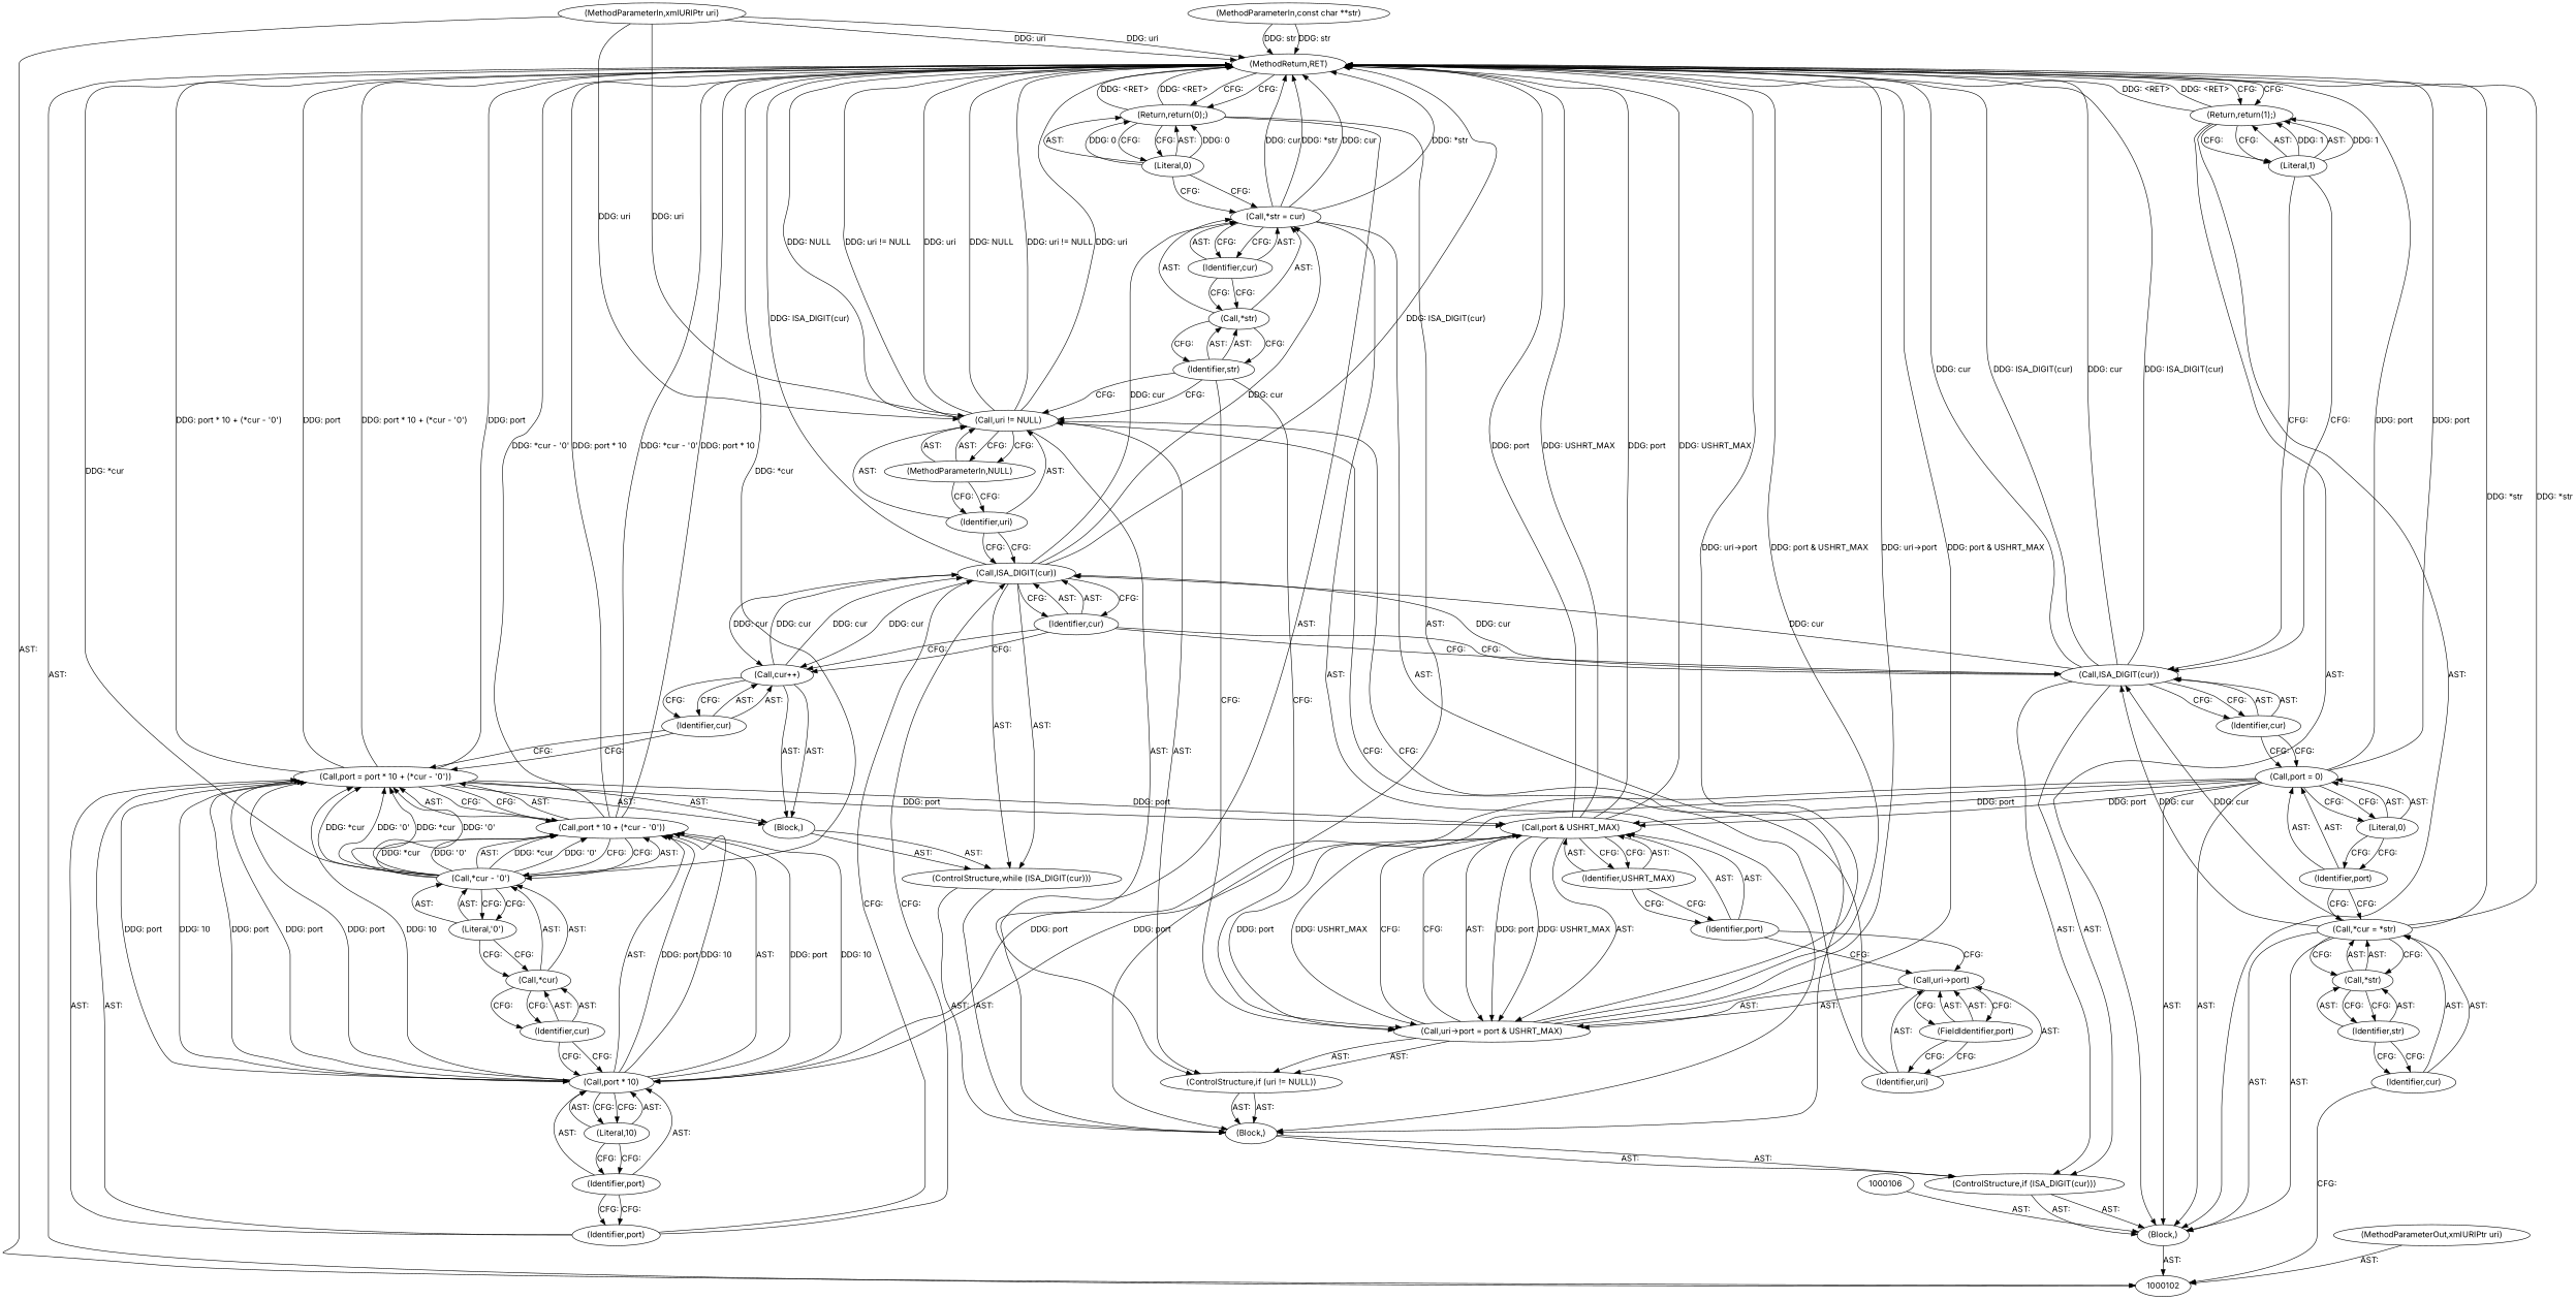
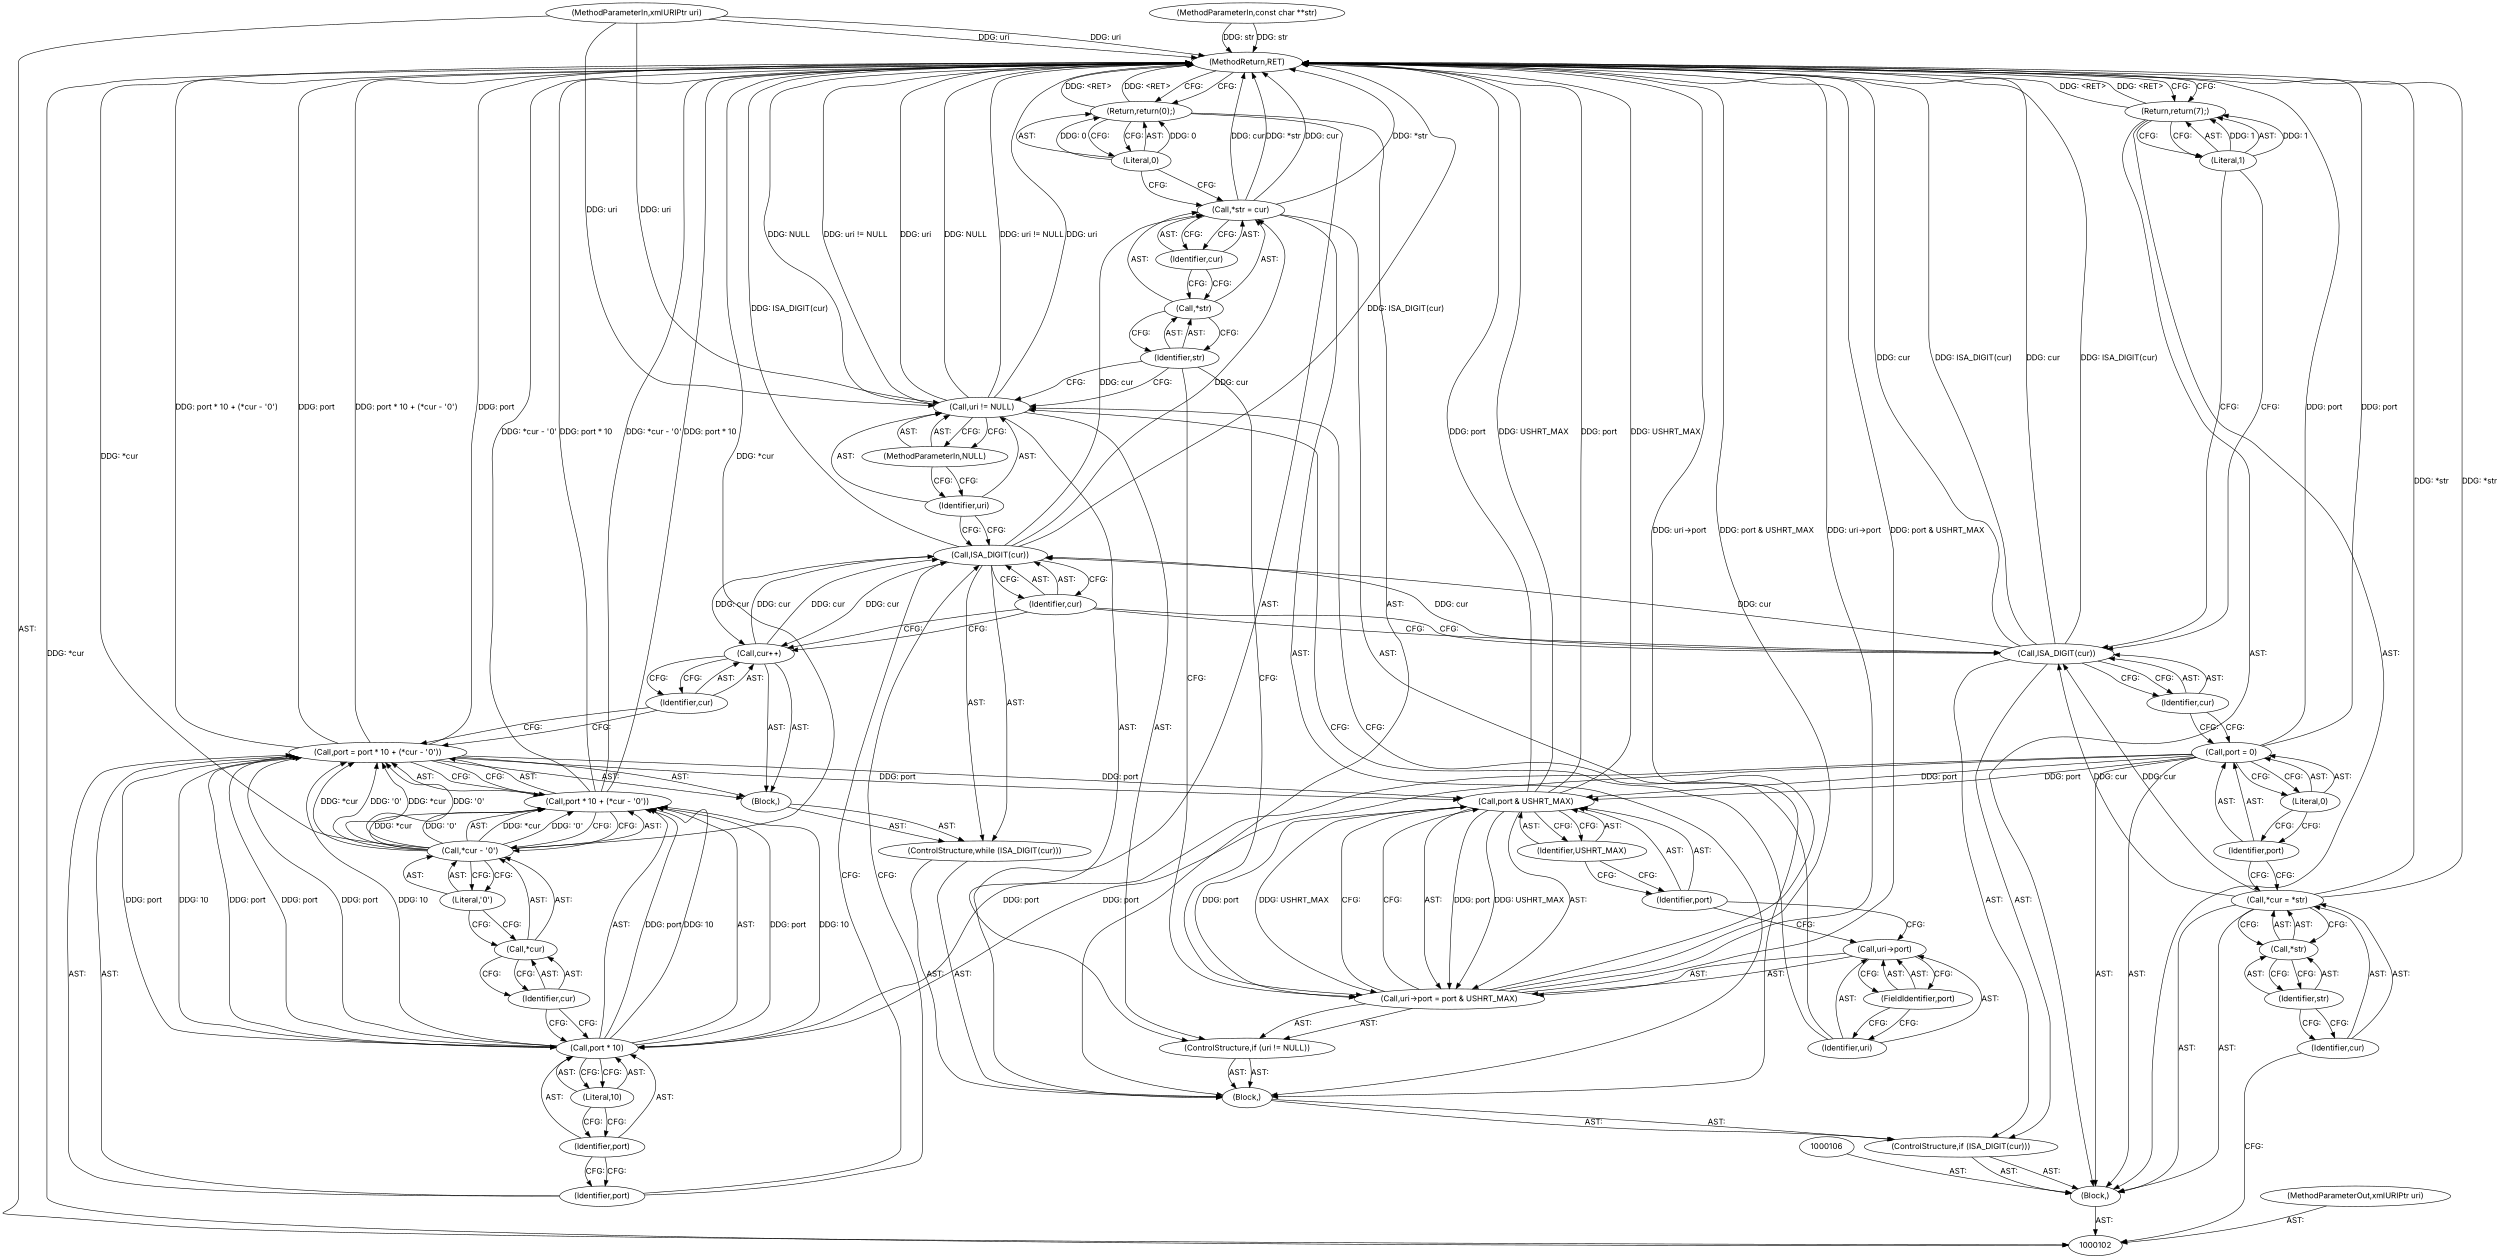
  digraph {
    fontname=Inter
    node [fontname=Inter]
    edge [fontname=Inter]
    n1 [label="(MethodReturn,RET)"]
    n2 [label="(Return,return(0);)"]
-   n3 [label="(Return,return(1);)"]
+   n3 [label="(Return,return(7);)"]
    1000102
    n5 [label="(Block,)"]
    n6 [label="(Literal,0)"]
    n7 [label="(Literal,1)"]
    n8 [label="(Block,)"]
    n9 [label="(MethodParameterIn,xmlURIPtr uri)"]
    n10 [label="(Call,uri != NULL)"]
    n11 [label="(MethodParameterIn,NULL)"]
    n12 [label="(ControlStructure,if (uri != NULL))"]
    n13 [label="(MethodParameterOut,xmlURIPtr uri)"]
    n14 [label="(MethodParameterIn,const char **str)"]
    n15 [label="(Call,cur++)"]
    n16 [label="(Identifier,cur)"]
    n17 [label="(Block,)"]
    n18 [label="(Call,ISA_DIGIT(cur))"]
    n19 [label="(Call,port = port * 10 + (*cur - '0'))"]
    n20 [label="(ControlStructure,while (ISA_DIGIT(cur)))"]
    n21 [label="(Call,*str = cur)"]
    n22 [label="(Identifier,cur)"]
    n23 [label="(Call,port & USHRT_MAX)"]
    n24 [label="(Call,port * 10)"]
    n25 [label="(Call,port * 10 + (*cur - '0'))"]
    n26 [label="(Identifier,uri)"]
    n27 [label="(ControlStructure,if (ISA_DIGIT(cur)))"]
    n28 [label="(FieldIdentifier,port)"]
    n29 [label="(Call,uri->port)"]
    n30 [label="(Identifier,uri)"]
    n31 [label="(Call,uri->port = port & USHRT_MAX)"]
    n32 [label="(Identifier,USHRT_MAX)"]
    n33 [label="(Identifier,port)"]
    n34 [label="(Identifier,cur)"]
    n35 [label="(Call,*str)"]
    n36 [label="(Identifier,str)"]
    n37 [label="(Call,ISA_DIGIT(cur))"]
    n38 [label="(Identifier,cur)"]
    n39 [label="(Call,*cur = *str)"]
    n40 [label="(Call,*str)"]
    n41 [label="(Identifier,str)"]
    n42 [label="(Identifier,cur)"]
    n43 [label="(Call,port = 0)"]
    n44 [label="(Literal,0)"]
    n45 [label="(Identifier,port)"]
    n46 [label="(Literal,10)"]
    n47 [label="(Call,*cur - '0')"]
    n48 [label="(Literal,'0')"]
    n49 [label="(Identifier,port)"]
    n50 [label="(Identifier,port)"]
    n51 [label="(Call,*cur)"]
    n52 [label="(Identifier,cur)"]
    1000106
    n1 -> n2 [label="CFG: "]
    n1 -> n2 [label="CFG: "]
    n1 -> n3 [label="CFG: "]
    n1 -> n3 [label="CFG: "]
-   n1 -> 1000102 [label="AST: "]
+   n1 -> 1000102 [label="DDG: *cur"]
    n2 -> n1 [label="DDG: <RET>"]
    n2 -> n1 [label="DDG: <RET>"]
    n2 -> n5 [label="AST: "]
    n2 -> n5 [label="AST: "]
    n2 -> n6 [label="CFG: "]
    n2 -> n6 [label="CFG: "]
    n3 -> n1 [label="DDG: <RET>"]
    n3 -> n1 [label="DDG: <RET>"]
    n3 -> n7 [label="CFG: "]
    n3 -> n7 [label="CFG: "]
    n3 -> n8 [label="AST: "]
    n3 -> n8 [label="AST: "]
    n5 -> n27 [label="AST: "]
    n5 -> n27 [label="AST: "]
    n6 -> n2 [label="AST: "]
    n6 -> n2 [label="DDG: 0"]
    n6 -> n2 [label="AST: "]
    n6 -> n2 [label="DDG: 0"]
    n6 -> n21 [label="CFG: "]
    n6 -> n21 [label="CFG: "]
    n7 -> n3 [label="AST: "]
    n7 -> n3 [label="DDG: 1"]
    n7 -> n3 [label="AST: "]
    n7 -> n3 [label="DDG: 1"]
    n7 -> n37 [label="CFG: "]
    n7 -> n37 [label="CFG: "]
    n8 -> 1000102 [label="AST: "]
    n9 -> n1 [label="DDG: uri"]
    n9 -> n1 [label="DDG: uri"]
    n9 -> 1000102 [label="AST: "]
    n9 -> n10 [label="DDG: uri"]
    n9 -> n10 [label="DDG: uri"]
    n10 -> n1 [label="DDG: NULL"]
    n10 -> n1 [label="DDG: uri != NULL"]
    n10 -> n1 [label="DDG: uri"]
    n10 -> n1 [label="DDG: NULL"]
    n10 -> n1 [label="DDG: uri != NULL"]
    n10 -> n1 [label="DDG: uri"]
    n10 -> n11 [label="CFG: "]
    n10 -> n11 [label="CFG: "]
    n10 -> n12 [label="AST: "]
    n10 -> n12 [label="AST: "]
    n11 -> n10 [label="AST: "]
    n11 -> n10 [label="AST: "]
    n11 -> n26 [label="CFG: "]
    n11 -> n26 [label="CFG: "]
    n12 -> n5 [label="AST: "]
    n12 -> n5 [label="AST: "]
    n13 -> 1000102 [label="AST: "]
    n14 -> n1 [label="DDG: str"]
    n14 -> n1 [label="DDG: str"]
    n15 -> n16 [label="CFG: "]
    n15 -> n16 [label="CFG: "]
    n15 -> n17 [label="AST: "]
    n15 -> n17 [label="AST: "]
    n15 -> n18 [label="DDG: cur"]
    n15 -> n18 [label="DDG: cur"]
    n16 -> n15 [label="AST: "]
    n16 -> n15 [label="AST: "]
    n16 -> n19 [label="CFG: "]
    n16 -> n19 [label="CFG: "]
    n17 -> n20 [label="AST: "]
    n17 -> n20 [label="AST: "]
    n18 -> n1 [label="DDG: ISA_DIGIT(cur)"]
    n18 -> n1 [label="DDG: ISA_DIGIT(cur)"]
    n18 -> n15 [label="DDG: cur"]
    n18 -> n15 [label="DDG: cur"]
    n18 -> n20 [label="AST: "]
    n18 -> n20 [label="AST: "]
    n18 -> n21 [label="DDG: cur"]
    n18 -> n21 [label="DDG: cur"]
    n18 -> n22 [label="CFG: "]
    n18 -> n22 [label="CFG: "]
    n19 -> n1 [label="DDG: port * 10 + (*cur - '0')"]
    n19 -> n1 [label="DDG: port"]
    n19 -> n1 [label="DDG: port * 10 + (*cur - '0')"]
    n19 -> n1 [label="DDG: port"]
    n19 -> n17 [label="AST: "]
    n19 -> n17 [label="AST: "]
    n19 -> n23 [label="DDG: port"]
    n19 -> n23 [label="DDG: port"]
    n19 -> n24 [label="DDG: port"]
    n19 -> n24 [label="DDG: port"]
    n19 -> n25 [label="CFG: "]
    n19 -> n25 [label="CFG: "]
    n20 -> n5 [label="AST: "]
    n20 -> n5 [label="AST: "]
    n21 -> n1 [label="DDG: cur"]
    n21 -> n1 [label="DDG: *str"]
    n21 -> n1 [label="DDG: cur"]
    n21 -> n1 [label="DDG: *str"]
    n21 -> n5 [label="AST: "]
    n21 -> n5 [label="AST: "]
    n21 -> n34 [label="CFG: "]
    n21 -> n34 [label="CFG: "]
    n22 -> n15 [label="CFG: "]
    n22 -> n15 [label="CFG: "]
    n22 -> n18 [label="AST: "]
    n22 -> n18 [label="AST: "]
    n22 -> n37 [label="CFG: "]
    n22 -> n37 [label="CFG: "]
    n23 -> n1 [label="DDG: port"]
    n23 -> n1 [label="DDG: USHRT_MAX"]
    n23 -> n1 [label="DDG: port"]
    n23 -> n1 [label="DDG: USHRT_MAX"]
    n23 -> n31 [label="AST: "]
    n23 -> n31 [label="DDG: port"]
    n23 -> n31 [label="DDG: USHRT_MAX"]
    n23 -> n31 [label="AST: "]
    n23 -> n31 [label="DDG: port"]
    n23 -> n31 [label="DDG: USHRT_MAX"]
    n23 -> n32 [label="CFG: "]
    n23 -> n32 [label="CFG: "]
    n24 -> n19 [label="DDG: port"]
    n24 -> n19 [label="DDG: 10"]
    n24 -> n19 [label="DDG: port"]
    n24 -> n19 [label="DDG: 10"]
    n24 -> n25 [label="AST: "]
    n24 -> n25 [label="DDG: port"]
    n24 -> n25 [label="DDG: 10"]
    n24 -> n25 [label="AST: "]
    n24 -> n25 [label="DDG: port"]
    n24 -> n25 [label="DDG: 10"]
    n24 -> n46 [label="CFG: "]
    n24 -> n46 [label="CFG: "]
    n25 -> n1 [label="DDG: port * 10"]
    n25 -> n1 [label="DDG: *cur - '0'"]
    n25 -> n1 [label="DDG: port * 10"]
    n25 -> n1 [label="DDG: *cur - '0'"]
    n25 -> n19 [label="AST: "]
    n25 -> n19 [label="AST: "]
    n25 -> n47 [label="CFG: "]
    n25 -> n47 [label="CFG: "]
    n26 -> n10 [label="AST: "]
    n26 -> n10 [label="AST: "]
    n26 -> n18 [label="CFG: "]
    n26 -> n18 [label="CFG: "]
    n27 -> n8 [label="AST: "]
    n27 -> n8 [label="AST: "]
    n28 -> n29 [label="AST: "]
    n28 -> n29 [label="AST: "]
    n28 -> n30 [label="CFG: "]
    n28 -> n30 [label="CFG: "]
    n29 -> n28 [label="CFG: "]
    n29 -> n28 [label="CFG: "]
    n29 -> n31 [label="AST: "]
    n29 -> n31 [label="AST: "]
    n30 -> n10 [label="CFG: "]
    n30 -> n10 [label="CFG: "]
    n30 -> n29 [label="AST: "]
    n30 -> n29 [label="AST: "]
    n31 -> n1 [label="DDG: uri->port"]
    n31 -> n1 [label="DDG: port & USHRT_MAX"]
    n31 -> n1 [label="DDG: uri->port"]
    n31 -> n1 [label="DDG: port & USHRT_MAX"]
    n31 -> n12 [label="AST: "]
    n31 -> n12 [label="AST: "]
    n31 -> n23 [label="CFG: "]
    n31 -> n23 [label="CFG: "]
    n32 -> n23 [label="AST: "]
    n32 -> n23 [label="AST: "]
    n32 -> n33 [label="CFG: "]
    n32 -> n33 [label="CFG: "]
    n33 -> n23 [label="AST: "]
    n33 -> n23 [label="AST: "]
    n33 -> n29 [label="CFG: "]
    n33 -> n29 [label="CFG: "]
    n34 -> n21 [label="AST: "]
    n34 -> n21 [label="AST: "]
    n34 -> n35 [label="CFG: "]
    n34 -> n35 [label="CFG: "]
    n35 -> n21 [label="AST: "]
    n35 -> n21 [label="AST: "]
    n35 -> n36 [label="CFG: "]
    n35 -> n36 [label="CFG: "]
    n36 -> n10 [label="CFG: "]
    n36 -> n10 [label="CFG: "]
    n36 -> n31 [label="CFG: "]
    n36 -> n31 [label="CFG: "]
    n36 -> n35 [label="AST: "]
    n36 -> n35 [label="AST: "]
    n37 -> n1 [label="DDG: cur"]
    n37 -> n1 [label="DDG: ISA_DIGIT(cur)"]
    n37 -> n1 [label="DDG: cur"]
    n37 -> n1 [label="DDG: ISA_DIGIT(cur)"]
    n37 -> n18 [label="DDG: cur"]
    n37 -> n18 [label="DDG: cur"]
    n37 -> n27 [label="AST: "]
    n37 -> n27 [label="AST: "]
    n37 -> n38 [label="CFG: "]
    n37 -> n38 [label="CFG: "]
    n38 -> n37 [label="AST: "]
    n38 -> n37 [label="AST: "]
    n38 -> n43 [label="CFG: "]
    n38 -> n43 [label="CFG: "]
    n39 -> n1 [label="DDG: *str"]
    n39 -> n1 [label="DDG: *str"]
    n39 -> n8 [label="AST: "]
    n39 -> n8 [label="AST: "]
    n39 -> n37 [label="DDG: cur"]
    n39 -> n37 [label="DDG: cur"]
    n39 -> n40 [label="CFG: "]
    n39 -> n40 [label="CFG: "]
    n40 -> n39 [label="AST: "]
    n40 -> n39 [label="AST: "]
    n40 -> n41 [label="CFG: "]
    n40 -> n41 [label="CFG: "]
    n41 -> n40 [label="AST: "]
    n41 -> n40 [label="AST: "]
    n41 -> n42 [label="CFG: "]
    n41 -> n42 [label="CFG: "]
    n42 -> 1000102 [label="CFG: "]
    n42 -> n39 [label="AST: "]
    n42 -> n39 [label="AST: "]
    n43 -> n1 [label="DDG: port"]
    n43 -> n1 [label="DDG: port"]
    n43 -> n8 [label="AST: "]
    n43 -> n8 [label="AST: "]
    n43 -> n23 [label="DDG: port"]
    n43 -> n23 [label="DDG: port"]
    n43 -> n24 [label="DDG: port"]
    n43 -> n24 [label="DDG: port"]
    n43 -> n44 [label="CFG: "]
    n43 -> n44 [label="CFG: "]
    n44 -> n43 [label="AST: "]
    n44 -> n43 [label="AST: "]
    n44 -> n45 [label="CFG: "]
    n44 -> n45 [label="CFG: "]
    n45 -> n39 [label="CFG: "]
    n45 -> n39 [label="CFG: "]
    n45 -> n43 [label="AST: "]
    n45 -> n43 [label="AST: "]
    n46 -> n24 [label="AST: "]
    n46 -> n24 [label="AST: "]
    n46 -> n49 [label="CFG: "]
    n46 -> n49 [label="CFG: "]
    n47 -> n1 [label="DDG: *cur"]
    n47 -> n1 [label="DDG: *cur"]
    n47 -> n19 [label="DDG: *cur"]
    n47 -> n19 [label="DDG: '0'"]
    n47 -> n19 [label="DDG: *cur"]
    n47 -> n19 [label="DDG: '0'"]
    n47 -> n25 [label="AST: "]
    n47 -> n25 [label="DDG: *cur"]
    n47 -> n25 [label="DDG: '0'"]
    n47 -> n25 [label="AST: "]
    n47 -> n25 [label="DDG: *cur"]
    n47 -> n25 [label="DDG: '0'"]
    n47 -> n48 [label="CFG: "]
    n47 -> n48 [label="CFG: "]
    n48 -> n47 [label="AST: "]
    n48 -> n47 [label="AST: "]
    n48 -> n51 [label="CFG: "]
    n48 -> n51 [label="CFG: "]
    n49 -> n24 [label="AST: "]
    n49 -> n24 [label="AST: "]
    n49 -> n50 [label="CFG: "]
    n49 -> n50 [label="CFG: "]
    n50 -> n18 [label="CFG: "]
    n50 -> n18 [label="CFG: "]
    n50 -> n19 [label="AST: "]
    n50 -> n19 [label="AST: "]
    n51 -> n47 [label="AST: "]
    n51 -> n47 [label="AST: "]
    n51 -> n52 [label="CFG: "]
    n51 -> n52 [label="CFG: "]
    n52 -> n24 [label="CFG: "]
    n52 -> n24 [label="CFG: "]
    n52 -> n51 [label="AST: "]
    n52 -> n51 [label="AST: "]
    1000106 -> n8 [label="AST: "]
  }
